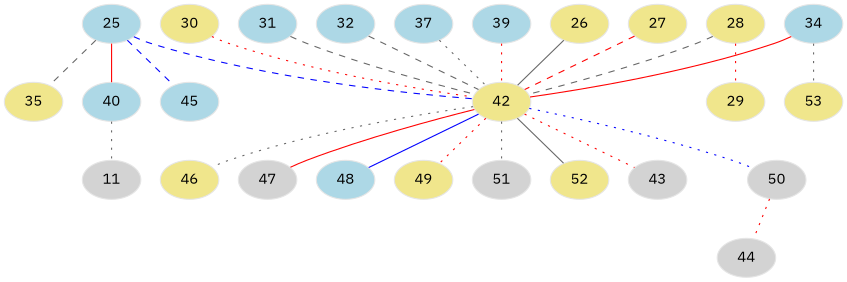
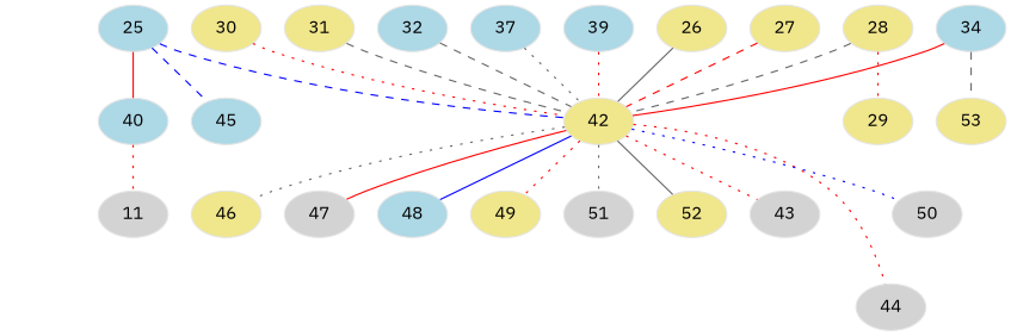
  graph {
    fontname="IBM Plex Sans"
    node [color=gray90 fillcolor=khaki fontname="IBM Plex Sans" style=filled]
    edge [color=gray40 fontname="IBM Plex Sans" style=dotted]
    25 [fillcolor=lightblue]
-   35
    40 [fillcolor=lightblue]
    42 [super="+22+17+3+7+9+11+38+15+16+18+20+23+24"]
    45 [fillcolor=lightblue]
    n6 [fillcolor=lightgrey label=11]
    43 [fillcolor=lightgrey]
    44 [fillcolor=lightgrey]
    46
    47 [fillcolor=lightgrey]
    48 [fillcolor=lightblue]
    49
    50 [fillcolor=lightgrey super="+13"]
    51 [fillcolor=lightgrey]
    52
    26 [super="+19"]
    27
    28
    29
    30
-   31 [fillcolor=lightblue]
+   31
    32 [fillcolor=lightblue super="+8"]
    34 [fillcolor=lightblue]
    53
    37 [fillcolor=lightblue]
    39 [fillcolor=lightblue]
-   25 -- 35 [style=dashed]
    25 -- 40 [color=red style=solid]
    25 -- 42 [color=blue style=dashed]
    25 -- 45 [color=blue style=dashed]
-   40 -- n6
+   40 -- n6 [color=red]
    42 -- 43 [color=red]
-   50 -- 44 [color=red]
+   42 -- 44 [color=red]
    42 -- 46
    42 -- 47 [color=red style=solid]
    42 -- 48 [color=blue style=solid]
    42 -- 49 [color=red]
    42 -- 50 [color=blue]
    42 -- 51
    42 -- 52 [style=solid]
    26 -- 42 [style=solid]
    27 -- 42 [color=red style=dashed]
    28 -- 42 [style=dashed]
    28 -- 29 [color=red]
    30 -- 42 [color=red]
    31 -- 42 [style=dashed]
    32 -- 42 [style=dashed]
    34 -- 42 [color=red style=solid]
-   34 -- 53
+   34 -- 53 [style=dashed]
    37 -- 42
    39 -- 42 [color=red]
  }
